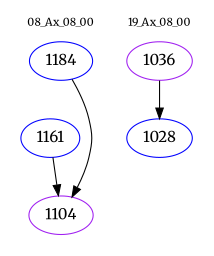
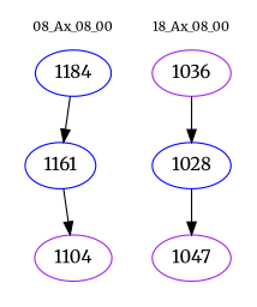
  digraph {
    fontname=Merriweather
    node [color=blue fontname=Merriweather]
    edge [color=black fontname=Merriweather]
    n1 [label=1184]
    n2 [label=1161]
    n3 [color=purple label=1104]
    n4 [color=purple label=1036]
    n5 [label=1028]
+   n6 [color=purple label=1047]
    subgraph cluster_1 {
      color=white
      fontsize=10
      label="08_Ax_08_00"
      n1
      n2
      n3
    }
    subgraph cluster_2 {
      color=white
      fontsize=10
-     label="19_Ax_08_00"
+     label="18_Ax_08_00"
      n4
      n5
+     n6
    }
-   n1 -> n3
+   n1 -> n2
    n2 -> n3
    n4 -> n5
+   n5 -> n6
  }
